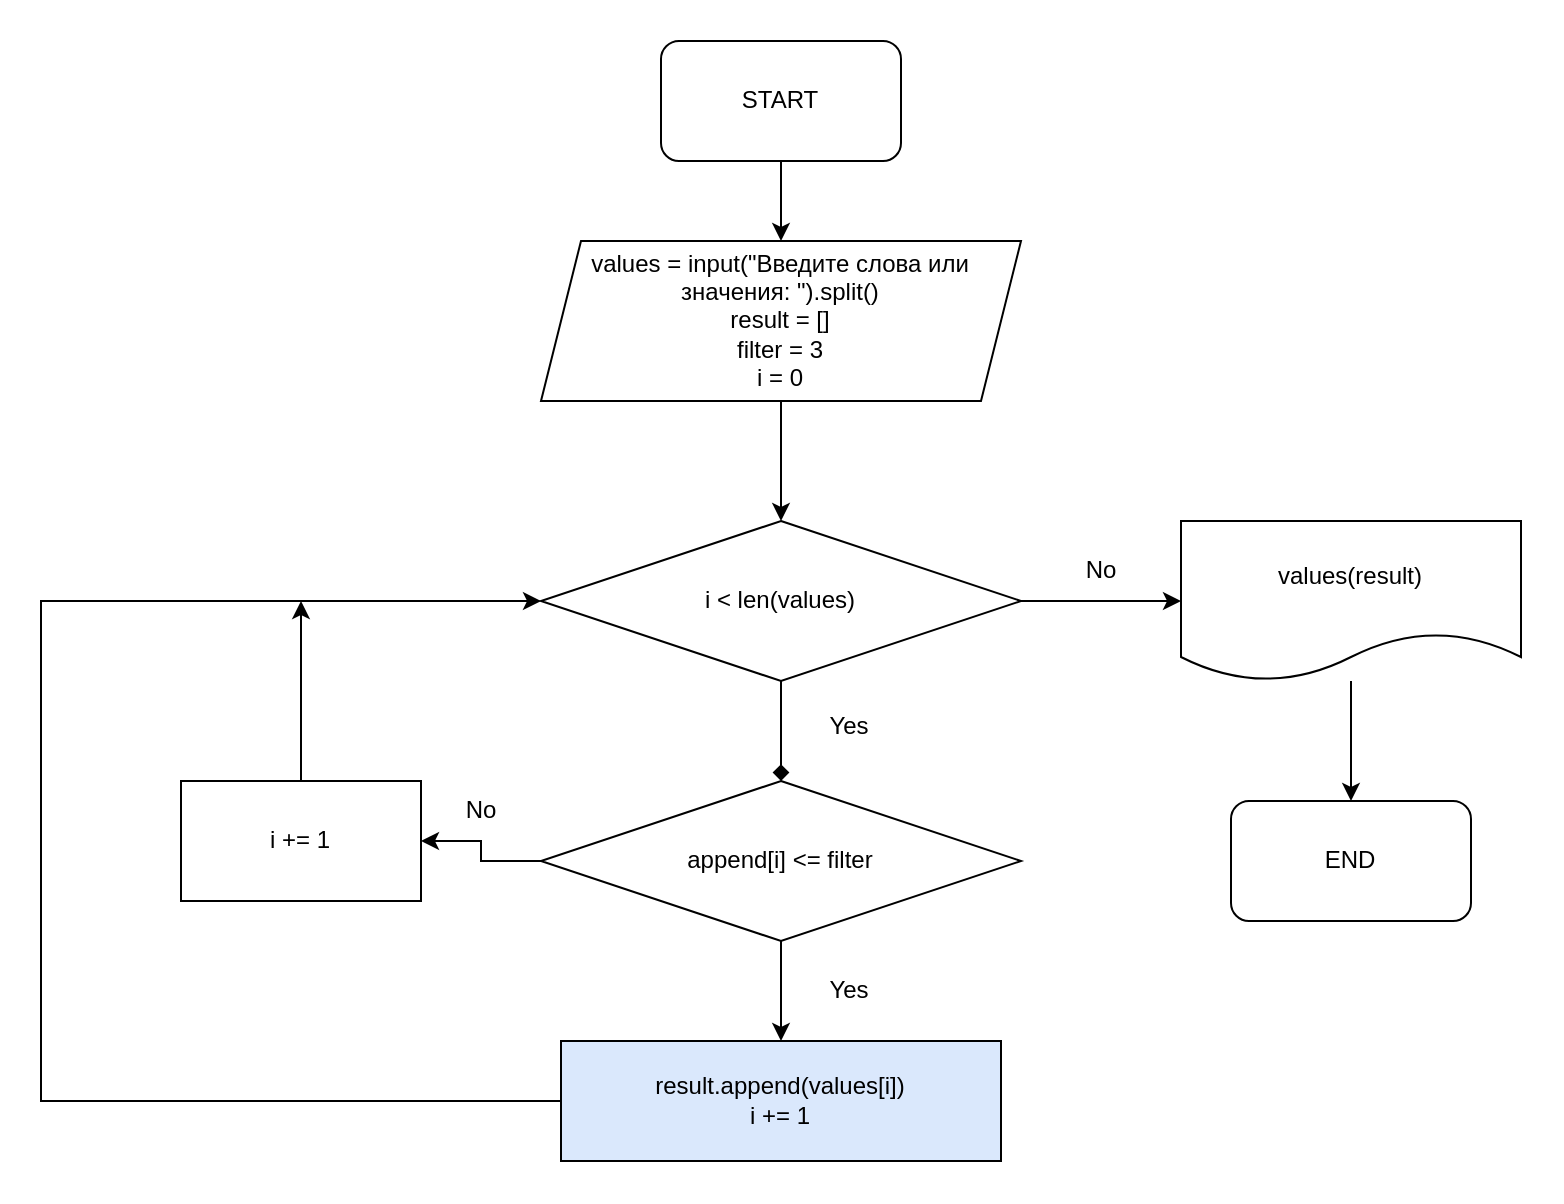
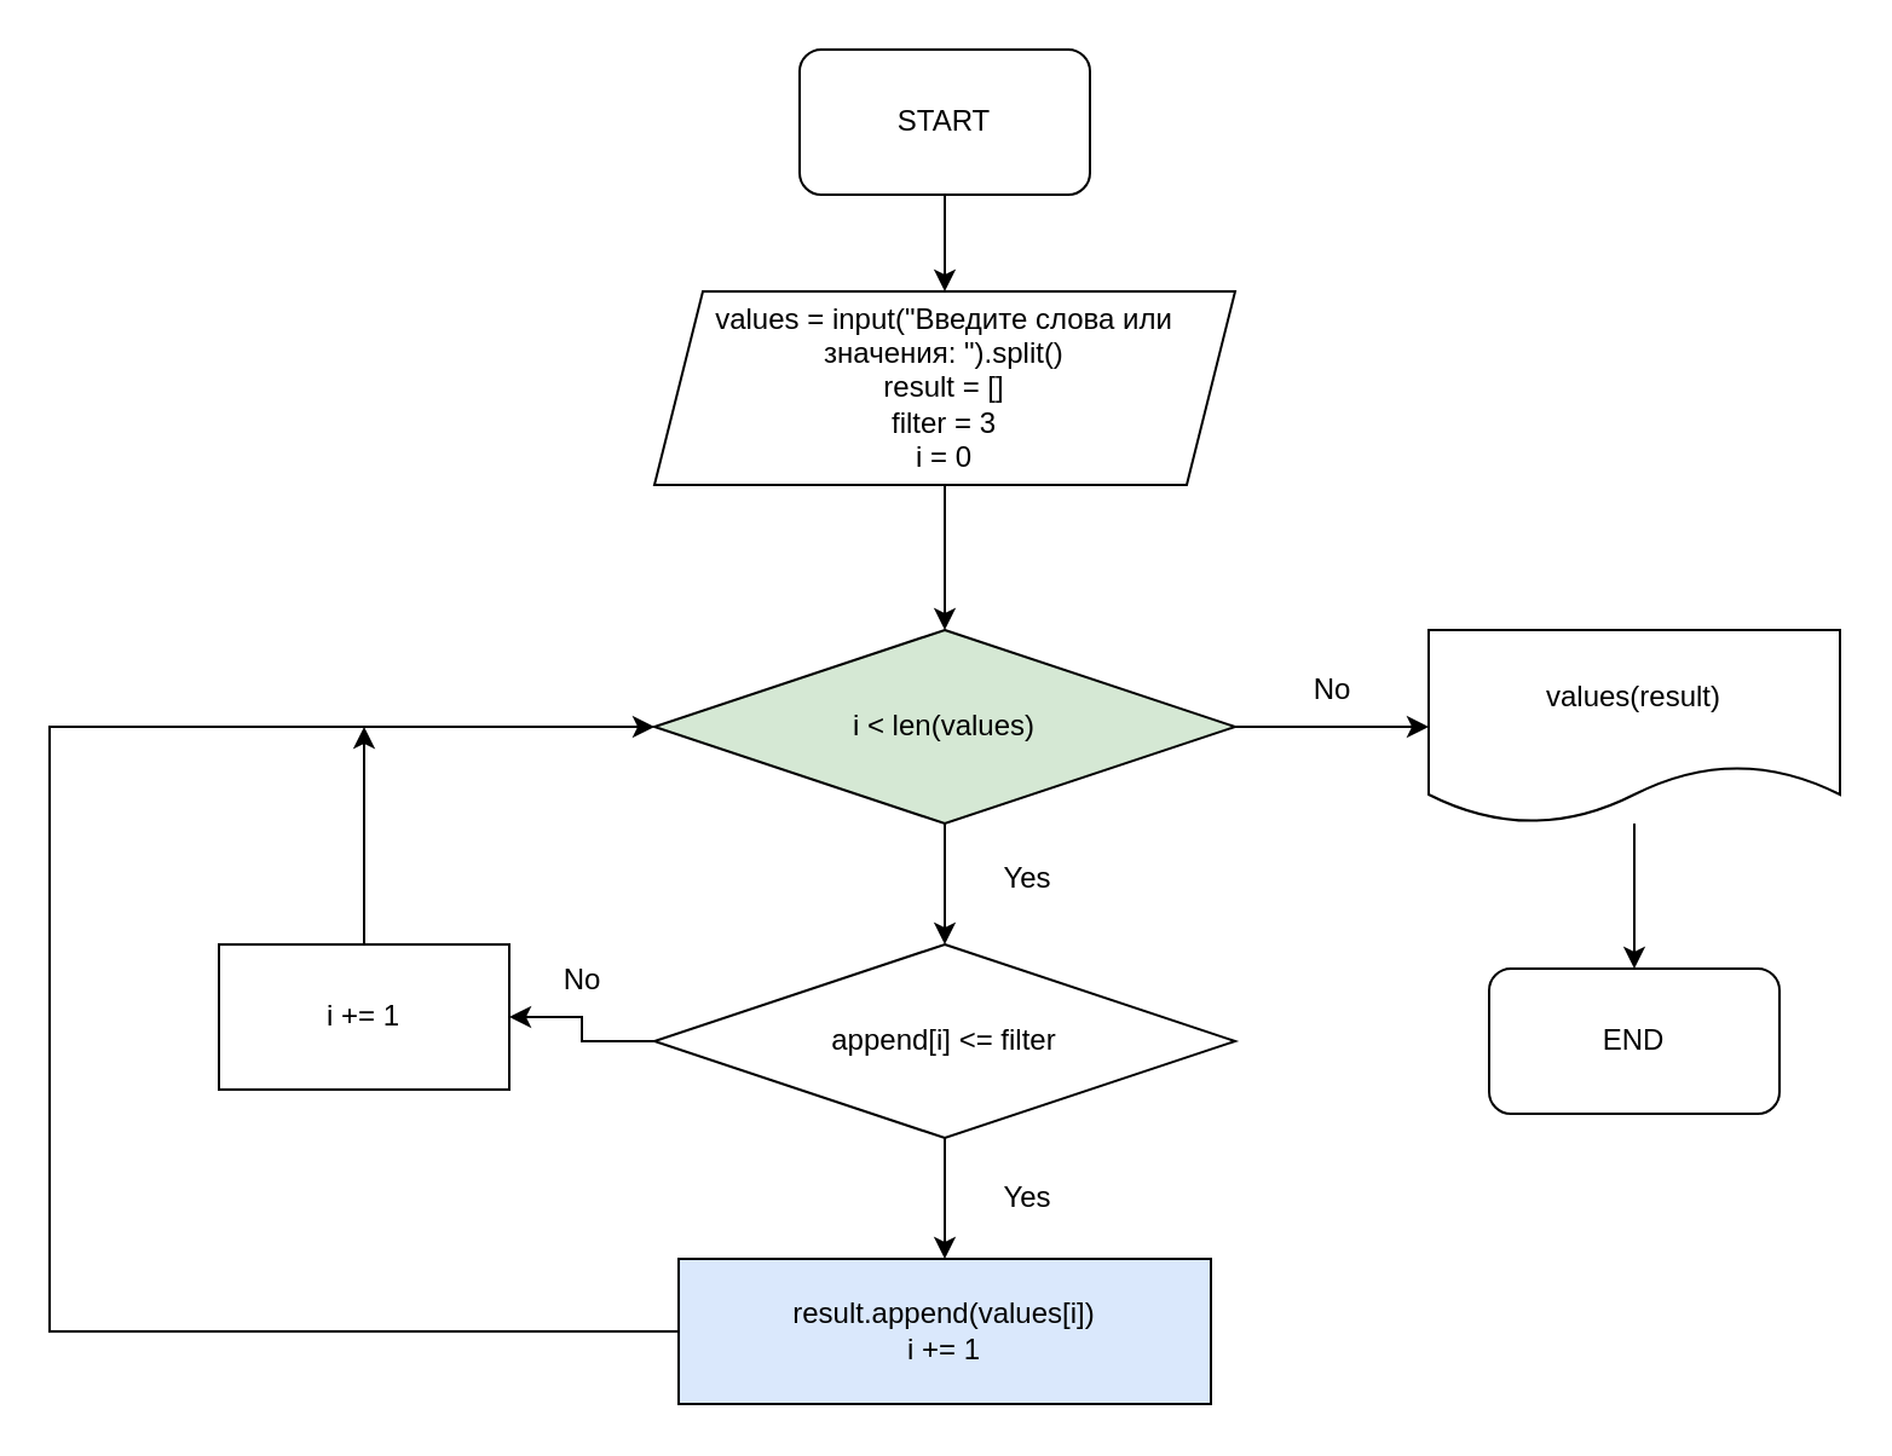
  <mxCell id="0" />
  <mxCell id="1" parent="0" />
  <mxCell id="2" value="" style="edgeStyle=orthogonalEdgeStyle;rounded=0;orthogonalLoop=1;jettySize=auto;html=1;" edge="1" parent="1" source="3" target="5"><mxGeometry relative="1" as="geometry" /></mxCell>
  <mxCell id="3" value="START" style="rounded=1;whiteSpace=wrap;html=1;" vertex="1" parent="1"><mxGeometry x="330" y="20" width="120" height="60" as="geometry" /></mxCell>
  <mxCell id="4" value="" style="edgeStyle=orthogonalEdgeStyle;rounded=0;orthogonalLoop=1;jettySize=auto;html=1;" edge="1" parent="1" source="5" target="8"><mxGeometry relative="1" as="geometry" /></mxCell>
  <mxCell id="5" value="values = input(&quot;Введите слова или значения: &quot;).split()&lt;br&gt;result = []&lt;br&gt;filter = 3&lt;br&gt;i = 0" style="shape=parallelogram;perimeter=parallelogramPerimeter;whiteSpace=wrap;html=1;fixedSize=1;" vertex="1" parent="1"><mxGeometry x="270" y="120" width="240" height="80" as="geometry" /></mxCell>
- <mxCell id="6" value="" style="edgeStyle=orthogonalEdgeStyle;rounded=0;orthogonalLoop=1;jettySize=auto;html=1;endArrow=diamond;" edge="1" parent="1" source="8" target="11"><mxGeometry relative="1" as="geometry" /></mxCell>
+ <mxCell id="6" value="" style="edgeStyle=orthogonalEdgeStyle;rounded=0;orthogonalLoop=1;jettySize=auto;html=1;" edge="1" parent="1" source="8" target="11"><mxGeometry relative="1" as="geometry" /></mxCell>
  <mxCell id="7" value="" style="edgeStyle=orthogonalEdgeStyle;rounded=0;orthogonalLoop=1;jettySize=auto;html=1;" edge="1" parent="1" source="8" target="20"><mxGeometry relative="1" as="geometry" /></mxCell>
- <mxCell id="8" value="i &amp;lt; len(values)" style="rhombus;whiteSpace=wrap;html=1;" vertex="1" parent="1"><mxGeometry x="270" y="260" width="240" height="80" as="geometry" /></mxCell>
+ <mxCell id="8" value="i &amp;lt; len(values)" style="rhombus;whiteSpace=wrap;html=1;fillColor=#d5e8d4;" vertex="1" parent="1"><mxGeometry x="270" y="260" width="240" height="80" as="geometry" /></mxCell>
  <mxCell id="9" value="" style="edgeStyle=orthogonalEdgeStyle;rounded=0;orthogonalLoop=1;jettySize=auto;html=1;" edge="1" parent="1" source="11" target="18"><mxGeometry relative="1" as="geometry" /></mxCell>
  <mxCell id="10" value="" style="edgeStyle=orthogonalEdgeStyle;rounded=0;orthogonalLoop=1;jettySize=auto;html=1;" edge="1" parent="1" source="11" target="16"><mxGeometry relative="1" as="geometry" /></mxCell>
  <mxCell id="11" value="append[i] &amp;lt;= filter" style="rhombus;whiteSpace=wrap;html=1;" vertex="1" parent="1"><mxGeometry x="270" y="390" width="240" height="80" as="geometry" /></mxCell>
  <mxCell id="12" value="Yes" style="text;html=1;align=center;verticalAlign=middle;resizable=0;points=[];autosize=1;strokeColor=none;fillColor=none;" vertex="1" parent="1"><mxGeometry x="404" y="348" width="40" height="30" as="geometry" /></mxCell>
  <mxCell id="13" value="No" style="text;html=1;align=center;verticalAlign=middle;resizable=0;points=[];autosize=1;strokeColor=none;fillColor=none;" vertex="1" parent="1"><mxGeometry x="220" y="390" width="40" height="30" as="geometry" /></mxCell>
  <mxCell id="14" value="Yes" style="text;html=1;align=center;verticalAlign=middle;resizable=0;points=[];autosize=1;strokeColor=none;fillColor=none;" vertex="1" parent="1"><mxGeometry x="404" y="480" width="40" height="30" as="geometry" /></mxCell>
  <mxCell id="15" style="edgeStyle=orthogonalEdgeStyle;rounded=0;orthogonalLoop=1;jettySize=auto;html=1;exitX=0;exitY=0.5;exitDx=0;exitDy=0;entryX=0;entryY=0.5;entryDx=0;entryDy=0;" edge="1" parent="1" source="16" target="8"><mxGeometry relative="1" as="geometry"><mxPoint x="30" y="300" as="targetPoint" /><Array as="points"><mxPoint x="20" y="550" /><mxPoint x="20" y="300" /></Array></mxGeometry></mxCell>
  <mxCell id="16" value="result.append(values[i])&lt;br&gt;i += 1" style="rounded=0;whiteSpace=wrap;html=1;fillColor=#dae8fc;" vertex="1" parent="1"><mxGeometry x="280" y="520" width="220" height="60" as="geometry" /></mxCell>
  <mxCell id="17" style="edgeStyle=orthogonalEdgeStyle;rounded=0;orthogonalLoop=1;jettySize=auto;html=1;" edge="1" parent="1" source="18"><mxGeometry relative="1" as="geometry"><mxPoint x="150" y="300" as="targetPoint" /></mxGeometry></mxCell>
  <mxCell id="18" value="i += 1" style="whiteSpace=wrap;html=1;" vertex="1" parent="1"><mxGeometry x="90" y="390" width="120" height="60" as="geometry" /></mxCell>
  <mxCell id="19" value="" style="edgeStyle=orthogonalEdgeStyle;rounded=0;orthogonalLoop=1;jettySize=auto;html=1;" edge="1" parent="1" source="20" target="22"><mxGeometry relative="1" as="geometry" /></mxCell>
  <mxCell id="20" value="values(result)" style="shape=document;whiteSpace=wrap;html=1;boundedLbl=1;" vertex="1" parent="1"><mxGeometry x="590" y="260" width="170" height="80" as="geometry" /></mxCell>
  <mxCell id="21" value="No" style="text;html=1;align=center;verticalAlign=middle;resizable=0;points=[];autosize=1;strokeColor=none;fillColor=none;" vertex="1" parent="1"><mxGeometry x="530" y="270" width="40" height="30" as="geometry" /></mxCell>
  <mxCell id="22" value="END" style="rounded=1;whiteSpace=wrap;html=1;" vertex="1" parent="1"><mxGeometry x="615" y="400" width="120" height="60" as="geometry" /></mxCell>
